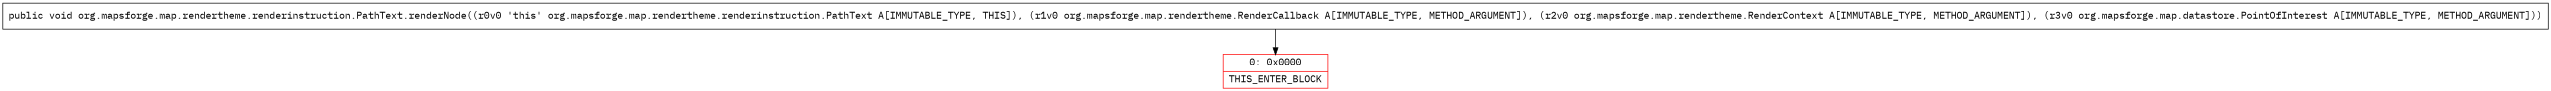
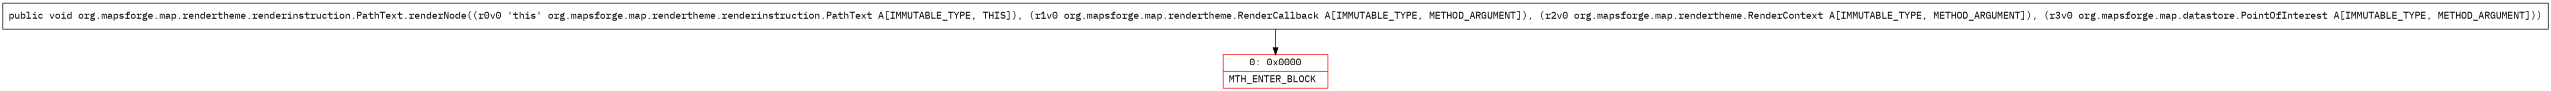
  digraph {
    fontname="IBM Plex Mono"
    node [shape=record fontname="IBM Plex Mono"]
-   n1 [color=red label="{0\:\ 0x0000|THIS_ENTER_BLOCK\l}"]
+   n1 [color=red label="{0\:\ 0x0000|MTH_ENTER_BLOCK\l}"]
    n2 [label="{public void org.mapsforge.map.rendertheme.renderinstruction.PathText.renderNode((r0v0 'this' org.mapsforge.map.rendertheme.renderinstruction.PathText A[IMMUTABLE_TYPE, THIS]), (r1v0 org.mapsforge.map.rendertheme.RenderCallback A[IMMUTABLE_TYPE, METHOD_ARGUMENT]), (r2v0 org.mapsforge.map.rendertheme.RenderContext A[IMMUTABLE_TYPE, METHOD_ARGUMENT]), (r3v0 org.mapsforge.map.datastore.PointOfInterest A[IMMUTABLE_TYPE, METHOD_ARGUMENT])) }"]
    subgraph cluster_1 {
      label="R(0)"
    }
    n2 -> n1 [fontname="IBM Plex Mono"]
  }
